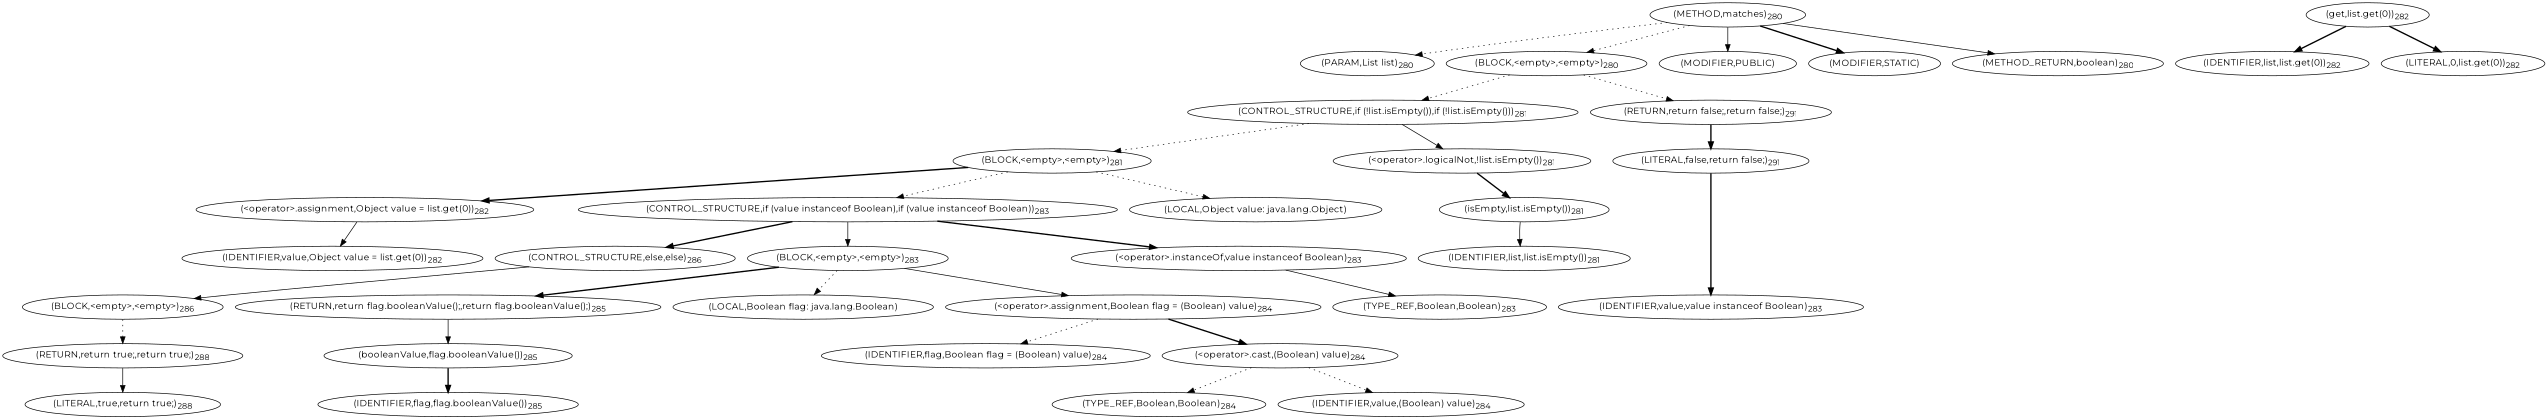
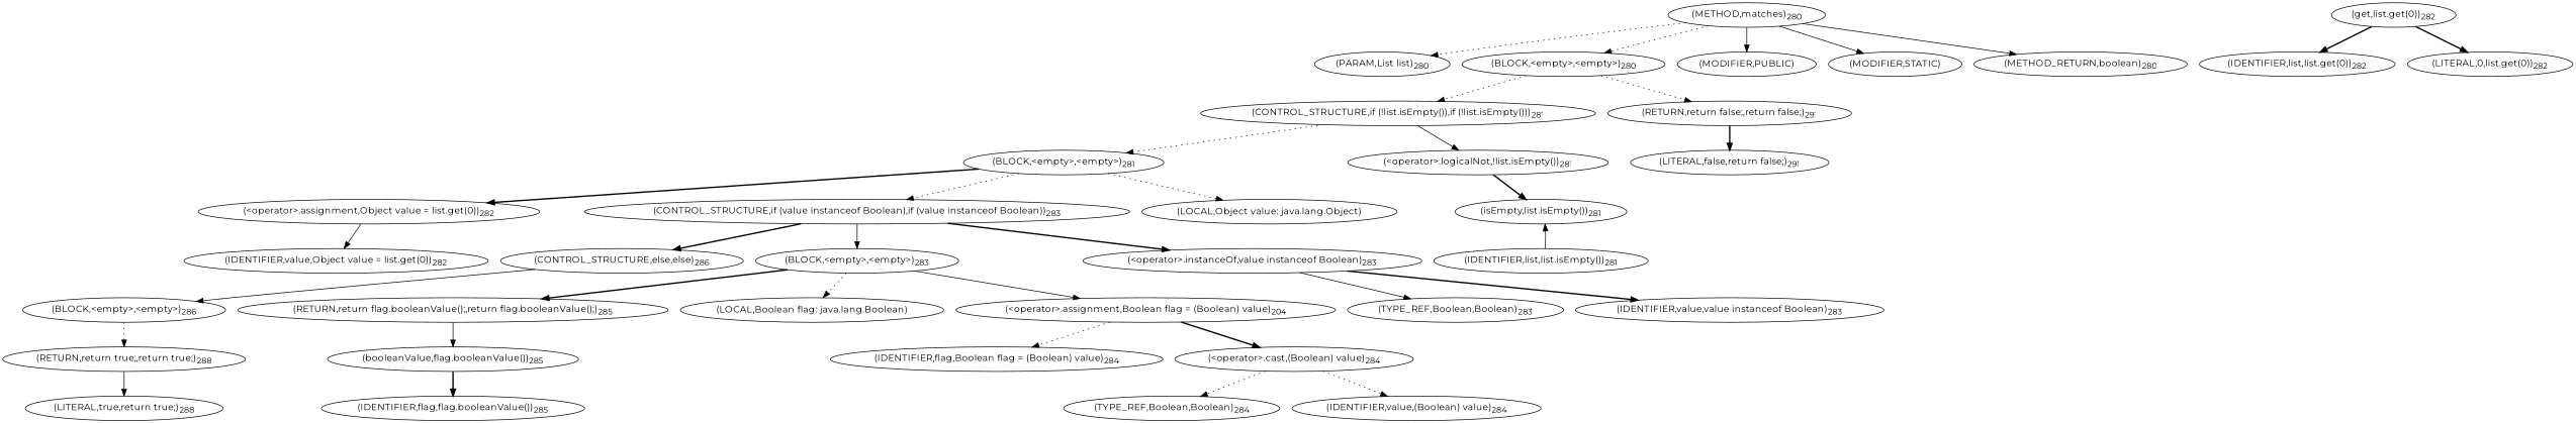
  digraph {
    fontname=Montserrat
    node [fontname=Montserrat]
    edge [fontname=Montserrat style=dotted]
    n1 [label=<(METHOD,matches)<SUB>280</SUB>>]
    n2 [label=<(PARAM,List list)<SUB>280</SUB>>]
    n3 [label=<(BLOCK,&lt;empty&gt;,&lt;empty&gt;)<SUB>280</SUB>>]
    n4 [label=<(MODIFIER,PUBLIC)>]
    n5 [label=<(MODIFIER,STATIC)>]
    n6 [label=<(METHOD_RETURN,boolean)<SUB>280</SUB>>]
    n7 [label=<(CONTROL_STRUCTURE,if (!list.isEmpty()),if (!list.isEmpty()))<SUB>281</SUB>>]
    n8 [label=<(RETURN,return false;,return false;)<SUB>291</SUB>>]
    n9 [label=<(&lt;operator&gt;.logicalNot,!list.isEmpty())<SUB>281</SUB>>]
    n10 [label=<(BLOCK,&lt;empty&gt;,&lt;empty&gt;)<SUB>281</SUB>>]
    n11 [label=<(LITERAL,false,return false;)<SUB>291</SUB>>]
    n12 [label=<(isEmpty,list.isEmpty())<SUB>281</SUB>>]
    n13 [label=<(LOCAL,Object value: java.lang.Object)>]
    n14 [label=<(&lt;operator&gt;.assignment,Object value = list.get(0))<SUB>282</SUB>>]
    n15 [label=<(CONTROL_STRUCTURE,if (value instanceof Boolean),if (value instanceof Boolean))<SUB>283</SUB>>]
    n16 [label=<(IDENTIFIER,list,list.isEmpty())<SUB>281</SUB>>]
    n17 [label=<(IDENTIFIER,value,Object value = list.get(0))<SUB>282</SUB>>]
    n18 [label=<(&lt;operator&gt;.instanceOf,value instanceof Boolean)<SUB>283</SUB>>]
    n19 [label=<(BLOCK,&lt;empty&gt;,&lt;empty&gt;)<SUB>283</SUB>>]
    n20 [label=<(CONTROL_STRUCTURE,else,else)<SUB>286</SUB>>]
    n21 [label=<(get,list.get(0))<SUB>282</SUB>>]
    n22 [label=<(IDENTIFIER,list,list.get(0))<SUB>282</SUB>>]
    n23 [label=<(LITERAL,0,list.get(0))<SUB>282</SUB>>]
    n24 [label=<(IDENTIFIER,value,value instanceof Boolean)<SUB>283</SUB>>]
    n25 [label=<(TYPE_REF,Boolean,Boolean)<SUB>283</SUB>>]
    n26 [label=<(LOCAL,Boolean flag: java.lang.Boolean)>]
-   n27 [label=<(&lt;operator&gt;.assignment,Boolean flag = (Boolean) value)<SUB>284</SUB>>]
+   n27 [label=<(&lt;operator&gt;.assignment,Boolean flag = (Boolean) value)<SUB>204</SUB>>]
    n28 [label=<(RETURN,return flag.booleanValue();,return flag.booleanValue();)<SUB>285</SUB>>]
    n29 [label=<(BLOCK,&lt;empty&gt;,&lt;empty&gt;)<SUB>286</SUB>>]
    n30 [label=<(IDENTIFIER,flag,Boolean flag = (Boolean) value)<SUB>284</SUB>>]
    n31 [label=<(&lt;operator&gt;.cast,(Boolean) value)<SUB>284</SUB>>]
    n32 [label=<(booleanValue,flag.booleanValue())<SUB>285</SUB>>]
    n33 [label=<(TYPE_REF,Boolean,Boolean)<SUB>284</SUB>>]
    n34 [label=<(IDENTIFIER,value,(Boolean) value)<SUB>284</SUB>>]
    n35 [label=<(IDENTIFIER,flag,flag.booleanValue())<SUB>285</SUB>>]
    n36 [label=<(RETURN,return true;,return true;)<SUB>288</SUB>>]
    n37 [label=<(LITERAL,true,return true;)<SUB>288</SUB>>]
    n1 -> n2
    n1 -> n3
    n1 -> n4 [style=solid]
-   n1 -> n5 [style=bold]
+   n1 -> n5 [style=solid]
    n1 -> n6 [style=solid]
    n3 -> n7
    n3 -> n8
    n7 -> n9 [style=solid]
    n7 -> n10
    n8 -> n11 [style=bold]
    n9 -> n12 [style=bold]
    n10 -> n13
    n10 -> n14 [style=bold]
    n10 -> n15
-   n12 -> n16 [style=solid]
+   n16 -> n12 [style=solid]
    n14 -> n17 [style=solid]
    n15 -> n18 [style=bold]
    n15 -> n19 [style=solid]
    n15 -> n20 [style=bold]
-   n11 -> n24 [style=bold]
+   n18 -> n24 [style=bold]
    n18 -> n25 [style=solid]
    n19 -> n26
    n19 -> n27 [style=solid]
    n19 -> n28 [style=bold]
    n20 -> n29 [style=solid]
    n21 -> n22 [style=bold]
    n21 -> n23 [style=bold]
    n27 -> n30
    n27 -> n31 [style=bold]
    n28 -> n32 [style=solid]
    n29 -> n36
    n31 -> n33
    n31 -> n34
    n32 -> n35 [style=bold]
    n36 -> n37 [style=solid]
  }
